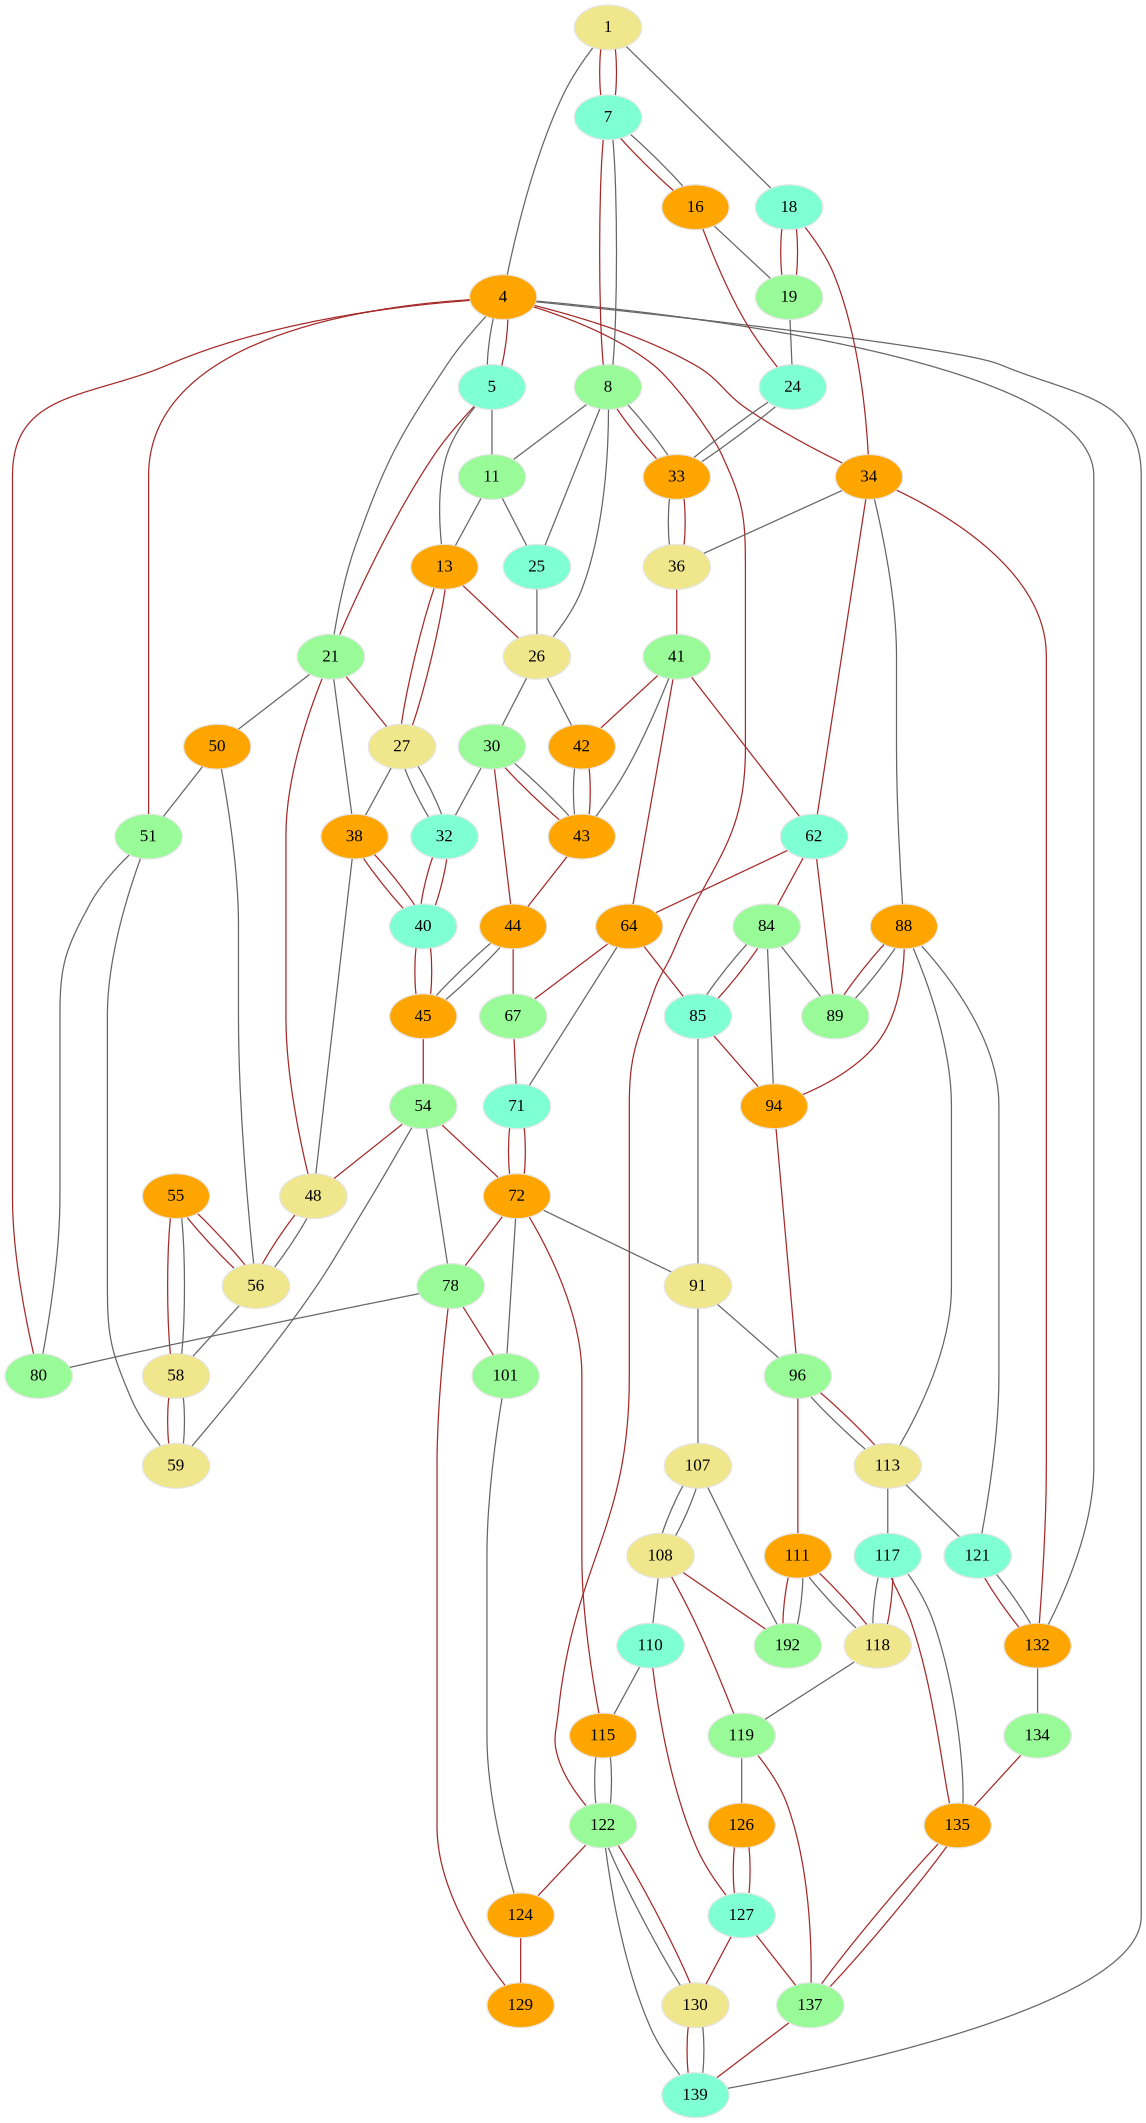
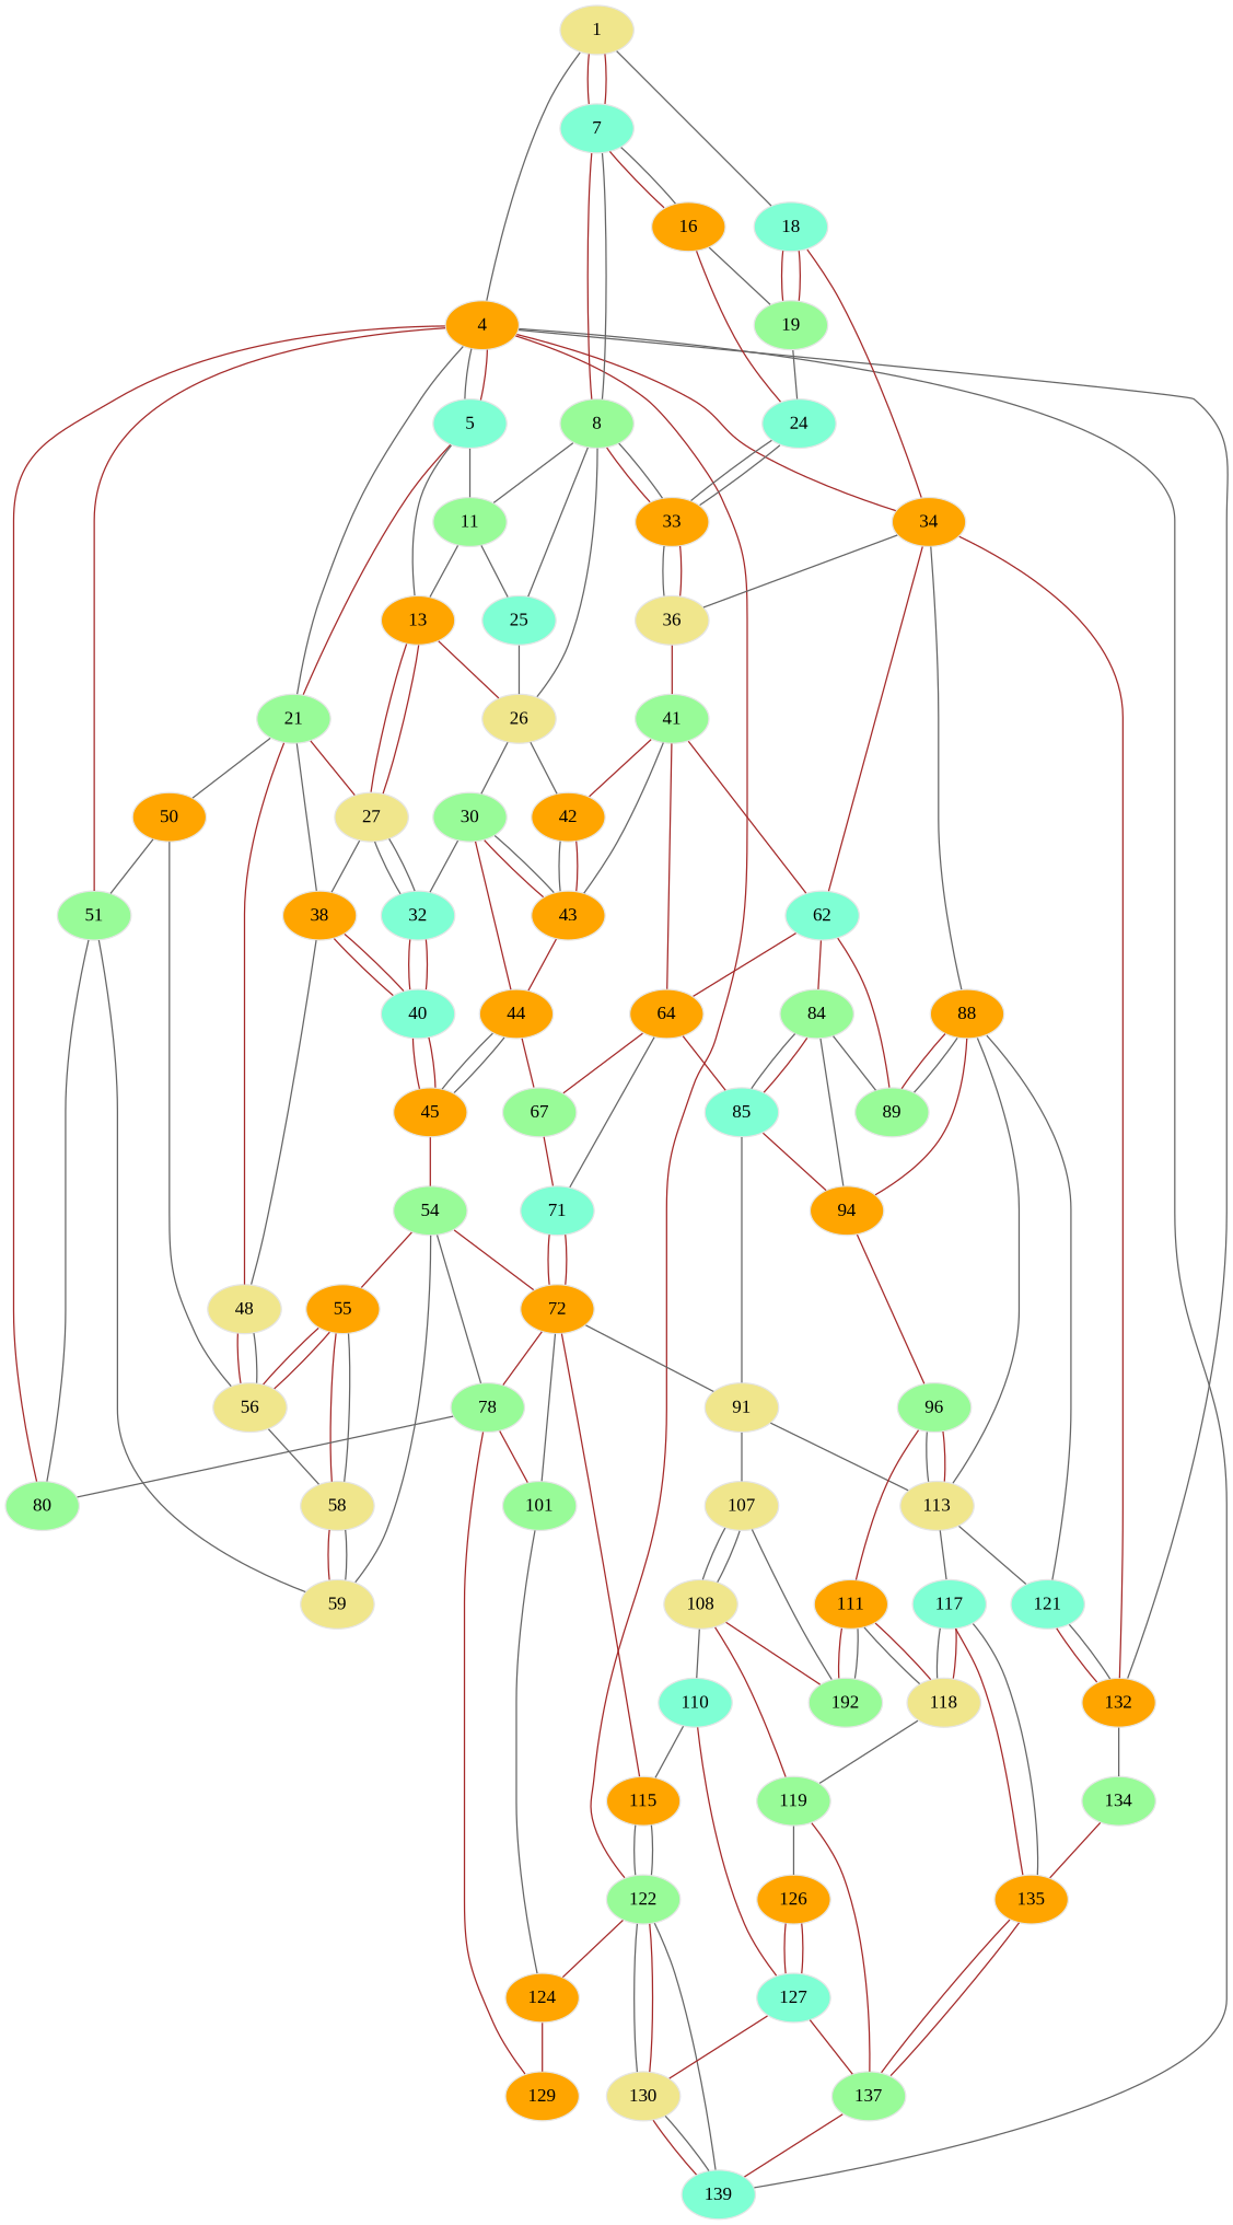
  graph {
    fontname="Liberation Serif"
    node [color=gray90 fillcolor=orange fontname="Liberation Serif" style=filled]
    edge [color=brown fontname="Liberation Serif"]
    1 [fillcolor=khaki super="+2"]
    4 [super="+90+20"]
    7 [fillcolor=aquamarine]
    18 [fillcolor=aquamarine]
    5 [fillcolor=aquamarine super="+12+6"]
    21 [fillcolor=palegreen super="+49+22"]
    34 [super="+87+35"]
    51 [fillcolor=palegreen super="+60"]
    80 [fillcolor=palegreen]
    122 [fillcolor=palegreen super="+123"]
    132 [super="+133"]
    139 [fillcolor=aquamarine super="+143"]
    8 [fillcolor=palegreen super="+9"]
    16 [super="+17"]
    19 [fillcolor=palegreen]
    11 [fillcolor=palegreen super="+15"]
    13 [super="+14"]
    27 [fillcolor=khaki super="+28"]
    38 [super="+39"]
    48 [fillcolor=khaki]
    50
    36 [fillcolor=khaki]
    62 [fillcolor=aquamarine super="+77"]
    88 [super="+103"]
    59 [fillcolor=khaki]
    124 [super="+136+125"]
    130 [fillcolor=khaki]
    134 [fillcolor=palegreen]
    25 [fillcolor=aquamarine]
    26 [fillcolor=khaki super="+29"]
    33
    24 [fillcolor=aquamarine]
    30 [fillcolor=palegreen super="+31"]
    42
    32 [fillcolor=aquamarine]
    40 [fillcolor=aquamarine]
    56 [fillcolor=khaki super="+57"]
    43 [super="+46"]
    44 [super="+47"]
    45 [super="+53"]
    67 [fillcolor=palegreen super="+68"]
    41 [fillcolor=palegreen super="+61"]
    64 [super="+65"]
    84 [fillcolor=palegreen super="+93"]
    89 [fillcolor=palegreen]
    94 [super="+95"]
    113 [fillcolor=khaki super="+116"]
    121 [fillcolor=aquamarine]
    54 [fillcolor=palegreen super="+69"]
    71 [fillcolor=aquamarine super="+76"]
    85 [fillcolor=aquamarine super="+86"]
    55
    72 [super="+73"]
    78 [fillcolor=palegreen super="+82+79"]
    58 [fillcolor=khaki]
    91 [fillcolor=khaki super="+98+92"]
    101 [fillcolor=palegreen super="+106"]
    115
    129
    96 [fillcolor=palegreen super="+97"]
    107 [fillcolor=khaki]
    117 [fillcolor=aquamarine]
    111
    108 [fillcolor=khaki super="+109"]
    n65 [fillcolor=palegreen label=192]
    110 [fillcolor=aquamarine super="+114"]
    127 [fillcolor=aquamarine super="+128"]
    118 [fillcolor=khaki]
    119 [fillcolor=palegreen super="+131+120"]
    126
    137 [fillcolor=palegreen super="+144"]
    135
    1 -- 4 [color=gray40 weight=2]
    1 -- 7
    1 -- 7
    1 -- 18 [color=gray40]
    4 -- 5 [color=gray40]
    4 -- 5
    4 -- 21 [color=gray40]
    4 -- 34
    4 -- 51 [weight=2]
    4 -- 80
    4 -- 122
    4 -- 132 [color=gray40]
    4 -- 139 [color=gray40]
    7 -- 8
    7 -- 8 [color=gray40]
    7 -- 16
    7 -- 16 [color=gray40]
    18 -- 34
    18 -- 19
    18 -- 19
    5 -- 21
    5 -- 11 [color=gray40]
    5 -- 13 [color=gray40]
    21 -- 27
    21 -- 38 [color=gray40]
    21 -- 48
    21 -- 50 [color=gray40]
    34 -- 132
    34 -- 36 [color=gray40]
    34 -- 62
    34 -- 88 [color=gray40]
    51 -- 80 [color=gray40]
    51 -- 59 [color=gray40]
    122 -- 139 [color=gray40]
    122 -- 124 [weight=2]
    122 -- 130 [color=gray40]
    122 -- 130
    132 -- 134 [color=gray40 weight=2]
    8 -- 11 [color=gray40]
    8 -- 25 [color=gray40]
    8 -- 26 [color=gray40]
    8 -- 33
    8 -- 33 [color=gray40]
    16 -- 19 [color=gray40]
    16 -- 24
    19 -- 24 [color=gray40]
    11 -- 13 [color=gray40]
    11 -- 25 [color=gray40]
    13 -- 27
    13 -- 27
    13 -- 26
    27 -- 38 [color=gray40]
    27 -- 32 [color=gray40]
    27 -- 32 [color=gray40]
    38 -- 48 [color=gray40]
    38 -- 40
    38 -- 40
    48 -- 56
    48 -- 56 [color=gray40]
    50 -- 51 [color=gray40]
    50 -- 56 [color=gray40]
    36 -- 41
    62 -- 64
    62 -- 84
    62 -- 89
    88 -- 89
    88 -- 89 [color=gray40]
    88 -- 94
    88 -- 113 [color=gray40]
    88 -- 121 [color=gray40]
    124 -- 129 [weight=2]
    130 -- 139
    130 -- 139 [color=gray40]
    134 -- 135
    25 -- 26 [color=gray40]
    26 -- 30 [color=gray40]
    26 -- 42 [color=gray40]
    33 -- 36 [color=gray40]
    33 -- 36
    24 -- 33 [color=gray40]
    24 -- 33 [color=gray40]
    30 -- 32 [color=gray40]
    30 -- 43
    30 -- 43 [color=gray40]
    30 -- 44
    42 -- 43 [color=gray40]
    42 -- 43
    32 -- 40
    32 -- 40
    40 -- 45
    40 -- 45
    56 -- 58 [color=gray40]
    43 -- 44
    44 -- 45 [color=gray40]
    44 -- 45 [color=gray40]
    44 -- 67
    45 -- 54 [weight=2]
    67 -- 71 [weight=2]
    41 -- 62
    41 -- 42
    41 -- 43 [color=gray40]
    41 -- 64
    64 -- 67
    64 -- 71 [color=gray40]
    64 -- 85
    84 -- 89 [color=gray40]
    84 -- 94 [color=gray40]
    84 -- 85 [color=gray40]
    84 -- 85
    94 -- 96
    113 -- 121 [color=gray40]
    113 -- 117 [color=gray40]
    121 -- 132
    121 -- 132 [color=gray40]
    54 -- 59 [color=gray40]
-   54 -- 48
+   54 -- 55
    54 -- 72
    54 -- 78 [color=gray40]
    71 -- 72
    71 -- 72
    85 -- 94
    85 -- 91 [color=gray40]
    55 -- 56
    55 -- 56
    55 -- 58
    55 -- 58 [color=gray40]
    72 -- 78
    72 -- 91 [color=gray40]
    72 -- 101 [color=gray40]
    72 -- 115
    78 -- 80 [color=gray40]
    78 -- 101 [weight=2]
    78 -- 129
    58 -- 59
    58 -- 59 [color=gray40]
-   91 -- 96 [color=gray40]
+   91 -- 113 [color=gray40]
    91 -- 107 [color=gray40]
    101 -- 124 [color=gray40]
    115 -- 122 [color=gray40]
    115 -- 122 [color=gray40]
    96 -- 113 [color=gray40]
    96 -- 113
    96 -- 111
    107 -- 108 [color=gray40]
    107 -- 108 [color=gray40]
    107 -- n65 [color=gray40]
    117 -- 118 [color=gray40]
    117 -- 118
    117 -- 135
    117 -- 135 [color=gray40]
    111 -- n65
    111 -- n65 [color=gray40]
    111 -- 118 [color=gray40]
    111 -- 118
    108 -- n65
    108 -- 110 [color=gray40]
    108 -- 119
    110 -- 115 [color=gray40]
    110 -- 127
    127 -- 130
    127 -- 137
    118 -- 119 [color=gray40]
    119 -- 126 [color=gray40 weight=2]
    119 -- 137
    126 -- 127
    126 -- 127
    137 -- 139
    135 -- 137
    135 -- 137
  }
